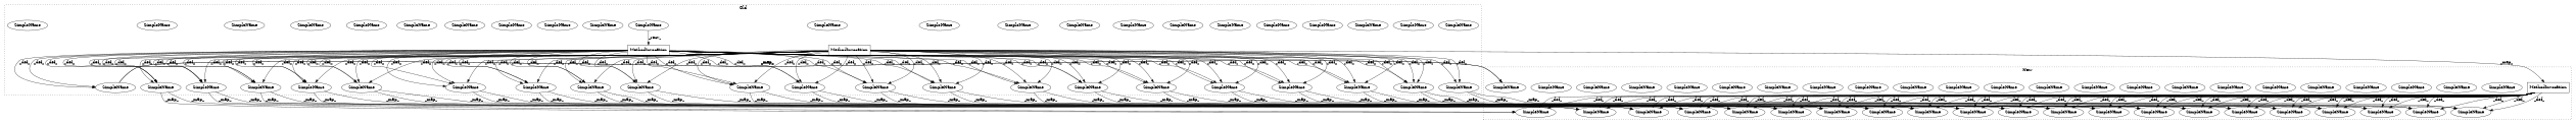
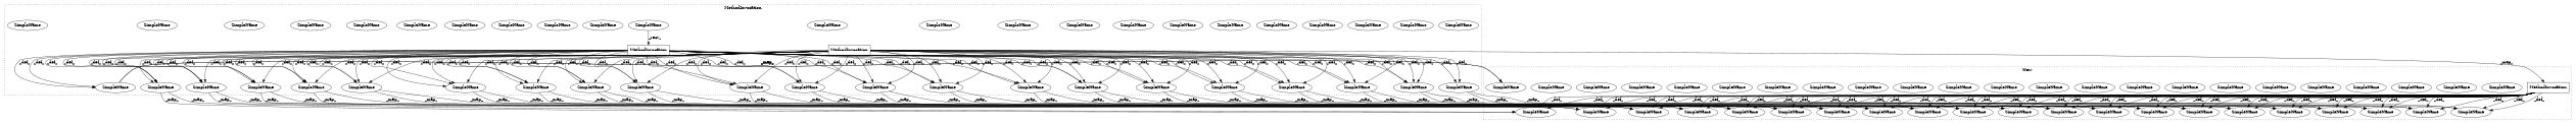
  digraph {
    node [a=42 l=7 s=7142 shape=ellipse]
    n1 [a=32 l="7,1" label=MethodInvocation s="5931,5944" shape=box]
    n2 [a=32 l=6 label=MethodInvocation s=5807 shape=box]
    n3 [label=SimpleName]
    n4 [label=SimpleName s=6788]
    n5 [label=SimpleName s=7481]
    n6 [label=SimpleName s=6686]
    n7 [label=SimpleName s=6057]
    n8 [label=SimpleName s=6471]
    n9 [l=9 label=SimpleName s=7368]
    n10 [l=8 label=SimpleName s=6720]
    n11 [label=SimpleName s=6177]
    n12 [l=8 label=SimpleName s=7261]
    n13 [l=9 label=SimpleName s=7368]
    n14 [label=SimpleName s=6686]
    n15 [l=8 label=SimpleName s=6720]
    n16 [l=6 label=SimpleName s=6846]
    n17 [label=SimpleName]
    n18 [label=SimpleName s=6177]
    n19 [label=SimpleName s=5777]
    n20 [l=9 label=SimpleName s=7029]
    n21 [label=SimpleName s=6652]
    n22 [l=8 label=SimpleName s=7102]
    n23 [label=SimpleName s=6652]
    n24 [label=SimpleName l="" s=""]
    n25 [label=SimpleName s=6324]
    n26 [label=SimpleName s=6057]
    n27 [label=SimpleName s=5777]
    n28 [label=SimpleName s=7331]
    n29 [label=SimpleName s=6992]
    n30 [l=9 label=SimpleName s=7029]
    n31 [label=SimpleName s=6618]
    n32 [l=8 label=SimpleName s=7102]
    n33 [label=SimpleName s=6992]
    n34 [label=SimpleName s=7481]
    n35 [l=8 label=SimpleName s=7261]
    n36 [label=SimpleName s=6618]
    n37 [label=SimpleName s=7331]
    n38 [label=SimpleName s=6471]
    n39 [l=6 label=SimpleName s=5918]
    n40 [l=8 label=SimpleName s=7441]
    n41 [l=8 label=SimpleName s=7441]
    n42 [label=SimpleName s=6788]
    n43 [l=8 label=SimpleName s=6922]
    n44 [l=8 label=SimpleName s=6922]
    n45 [l=6 label=SimpleName s=5918]
    n46 [label=SimpleName s=6324]
    n47 [l=6 label=SimpleName s=6846]
    n48 [a=32 l="7,1" label=MethodInvocation s="5917,5930" shape=box]
    n49 [label=SimpleName s=5770]
    n50 [label=SimpleName s=6180]
    n51 [label=SimpleName s=7145]
    n52 [label=SimpleName s=6621]
    n53 [label=SimpleName s=7484]
    n54 [label=SimpleName s=6180]
    n55 [l=8 label=SimpleName s=7105]
    n56 [label=SimpleName s=7334]
    n57 [l=6 label=SimpleName s=5904]
    n58 [l=6 label=SimpleName s=5904]
    n59 [l=9 label=SimpleName s=7371]
    n60 [label=SimpleName s=6689]
    n61 [l=6 label=SimpleName s=6849]
    n62 [label=SimpleName s=6474]
    n63 [label=SimpleName s=6655]
    n64 [label=SimpleName s=6327]
    n65 [l=8 label=SimpleName s=7264]
    n66 [label=SimpleName s=7484]
    n67 [label=SimpleName s=6689]
    n68 [label=SimpleName s=6474]
    n69 [l=8 label=SimpleName s=6723]
    n70 [l=8 label=SimpleName s=7105]
    n71 [l=9 label=SimpleName s=7032]
    n72 [l=8 label=SimpleName s=7444]
    n73 [label=SimpleName s=6327]
    n74 [label=SimpleName s=6621]
    n75 [l=8 label=SimpleName s=6925]
    n76 [label=SimpleName s=7334]
    n77 [label=SimpleName s=6791]
    n78 [l=8 label=SimpleName s=6925]
    n79 [l=8 label=SimpleName s=7264]
    n80 [label=SimpleName s=7145]
    n81 [l=8 label=SimpleName s=7444]
    n82 [label=SimpleName s=6995]
    n83 [l=6 label=SimpleName s=6849]
    n84 [label=SimpleName s=6068]
    n85 [l=9 label=SimpleName s=7371]
    n86 [label=SimpleName s=6995]
    n87 [l=8 label=SimpleName s=6723]
    n88 [l=9 label=SimpleName s=7032]
    n89 [label=SimpleName s=6068]
    n90 [label=SimpleName s=6791]
    n91 [label=SimpleName s=6655]
    n92 [label=SimpleName s=5770]
    subgraph cluster_1 {
-     label=Old
+     label=MethodInvocation
      style=dotted
      n1
      n2
      n3
      n4
      n5
      n6
      n7
      n8
      n9
      n10
      n11
      n12
      n13
      n14
      n15
      n16
      n17
      n18
      n19
      n20
      n21
      n22
      n23
      n24
      n25
      n26
      n27
      n28
      n29
      n30
      n31
      n32
      n33
      n34
      n35
      n36
      n37
      n38
      n39
      n40
      n41
      n42
      n43
      n44
      n45
      n46
      n47
    }
    subgraph cluster_2 {
      label=New
      style=dotted
      n48
      n49
      n50
      n51
      n52
      n53
      n54
      n55
      n56
      n57
      n58
      n59
      n60
      n61
      n62
      n63
      n64
      n65
      n66
      n67
      n68
      n69
      n70
      n71
      n72
      n73
      n74
      n75
      n76
      n77
      n78
      n79
      n80
      n81
      n82
      n83
      n84
      n85
      n86
      n87
      n88
      n89
      n90
      n91
      n92
    }
    n1 -> n6 [label=_def_]
    n1 -> n6 [label=_def_]
    n1 -> n7 [label=_def_]
    n1 -> n7 [label=_def_]
    n1 -> n13 [label=_def_]
    n1 -> n13 [label=_def_]
    n1 -> n15 [label=_def_]
    n1 -> n15 [label=_def_]
    n1 -> n17 [label=_def_]
    n1 -> n17 [label=_def_]
    n1 -> n18 [label=_def_]
    n1 -> n18 [label=_def_]
    n1 -> n20 [label=_def_]
    n1 -> n20 [label=_def_]
    n1 -> n23 [label=_def_]
    n1 -> n23 [label=_def_]
    n1 -> n25 [label=_def_]
    n1 -> n25 [label=_def_]
    n1 -> n28 [label=_def_]
    n1 -> n28 [label=_def_]
    n1 -> n32 [label=_def_]
    n1 -> n32 [label=_def_]
    n1 -> n33 [label=_def_]
    n1 -> n33 [label=_def_]
    n1 -> n34 [label=_def_]
    n1 -> n34 [label=_def_]
    n1 -> n35 [label=_def_]
    n1 -> n35 [label=_def_]
    n1 -> n36 [label=_def_]
    n1 -> n36 [label=_def_]
    n1 -> n38 [label=_def_]
    n1 -> n38 [label=_def_]
    n1 -> n40 [label=_def_]
    n1 -> n40 [label=_def_]
    n1 -> n42 [label=_def_]
    n1 -> n42 [label=_def_]
    n1 -> n43 [label=_def_]
    n1 -> n43 [label=_def_]
    n1 -> n45 [label=_def_]
    n1 -> n45 [label=_def_]
    n1 -> n47 [label=_def_]
    n1 -> n47 [label=_def_]
    n1 -> n48 [label=_map_]
    n2 -> n6 [label=_def_]
    n2 -> n6 [label=_def_]
    n2 -> n7 [label=_def_]
    n2 -> n7 [label=_def_]
    n2 -> n13 [label=_def_]
    n2 -> n13 [label=_def_]
    n2 -> n15 [label=_def_]
    n2 -> n15 [label=_def_]
    n2 -> n17 [label=_def_]
    n2 -> n17 [label=_def_]
    n2 -> n18 [label=_def_]
    n2 -> n18 [label=_def_]
    n2 -> n19 [label=_def_]
    n2 -> n19 [label=_def_]
    n2 -> n20 [label=_def_]
    n2 -> n20 [label=_def_]
    n2 -> n23 [label=_def_]
    n2 -> n23 [label=_def_]
    n2 -> n25 [label=_def_]
    n2 -> n25 [label=_def_]
    n2 -> n28 [label=_def_]
    n2 -> n28 [label=_def_]
    n2 -> n32 [label=_def_]
    n2 -> n32 [label=_def_]
    n2 -> n33 [label=_def_]
    n2 -> n33 [label=_def_]
    n2 -> n34 [label=_def_]
    n2 -> n34 [label=_def_]
    n2 -> n35 [label=_def_]
    n2 -> n35 [label=_def_]
    n2 -> n36 [label=_def_]
    n2 -> n36 [label=_def_]
    n2 -> n38 [label=_def_]
    n2 -> n38 [label=_def_]
    n2 -> n40 [label=_def_]
    n2 -> n40 [label=_def_]
    n2 -> n42 [label=_def_]
    n2 -> n42 [label=_def_]
    n2 -> n43 [label=_def_]
    n2 -> n43 [label=_def_]
    n2 -> n47 [label=_def_]
    n2 -> n47 [label=_def_]
    n6 -> n67 [label=_map_]
    n6 -> n67 [label=_map_]
    n7 -> n84 [label=_map_]
    n7 -> n84 [label=_map_]
    n13 -> n59 [label=_map_]
    n13 -> n59 [label=_map_]
    n15 -> n69 [label=_map_]
    n15 -> n69 [label=_map_]
    n17 -> n80 [label=_map_]
    n17 -> n80 [label=_map_]
    n18 -> n50 [label=_map_]
    n18 -> n50 [label=_map_]
    n19 -> n92 [label=_map_]
    n19 -> n92 [label=_map_]
    n20 -> n71 [label=_map_]
    n20 -> n71 [label=_map_]
    n23 -> n91 [label=_map_]
    n23 -> n91 [label=_map_]
    n24 -> n2 [label=_recv_]
    n25 -> n73 [label=_map_]
    n25 -> n73 [label=_map_]
    n28 -> n56 [label=_map_]
    n28 -> n56 [label=_map_]
    n32 -> n70 [label=_map_]
    n32 -> n70 [label=_map_]
    n33 -> n82 [label=_map_]
    n33 -> n82 [label=_map_]
    n34 -> n66 [label=_map_]
    n34 -> n66 [label=_map_]
    n35 -> n79 [label=_map_]
    n35 -> n79 [label=_map_]
    n36 -> n74 [label=_map_]
    n36 -> n74 [label=_map_]
    n38 -> n68 [label=_map_]
    n38 -> n68 [label=_map_]
    n40 -> n81 [label=_map_]
    n40 -> n81 [label=_map_]
    n42 -> n77 [label=_map_]
    n42 -> n77 [label=_map_]
    n43 -> n75 [label=_map_]
    n43 -> n75 [label=_map_]
    n45 -> n57 [label=_map_]
    n45 -> n57 [label=_map_]
    n47 -> n61 [label=_map_]
    n47 -> n61 [label=_map_]
    n48 -> n50 [label=_def_]
    n48 -> n50 [label=_def_]
    n48 -> n56 [label=_def_]
    n48 -> n56 [label=_def_]
    n48 -> n57 [label=_def_]
    n48 -> n57 [label=_def_]
    n48 -> n59 [label=_def_]
    n48 -> n59 [label=_def_]
    n48 -> n61 [label=_def_]
    n48 -> n61 [label=_def_]
    n48 -> n66 [label=_def_]
    n48 -> n66 [label=_def_]
    n48 -> n67 [label=_def_]
    n48 -> n67 [label=_def_]
    n48 -> n68 [label=_def_]
    n48 -> n68 [label=_def_]
    n48 -> n69 [label=_def_]
    n48 -> n69 [label=_def_]
    n48 -> n70 [label=_def_]
    n48 -> n70 [label=_def_]
    n48 -> n71 [label=_def_]
    n48 -> n71 [label=_def_]
    n48 -> n73 [label=_def_]
    n48 -> n73 [label=_def_]
    n48 -> n74 [label=_def_]
    n48 -> n74 [label=_def_]
    n48 -> n75 [label=_def_]
    n48 -> n75 [label=_def_]
    n48 -> n77 [label=_def_]
    n48 -> n77 [label=_def_]
    n48 -> n79 [label=_def_]
    n48 -> n79 [label=_def_]
    n48 -> n80 [label=_def_]
    n48 -> n80 [label=_def_]
    n48 -> n81 [label=_def_]
    n48 -> n81 [label=_def_]
    n48 -> n82 [label=_def_]
    n48 -> n82 [label=_def_]
    n48 -> n84 [label=_def_]
    n48 -> n84 [label=_def_]
    n48 -> n91 [label=_def_]
    n48 -> n91 [label=_def_]
  }
